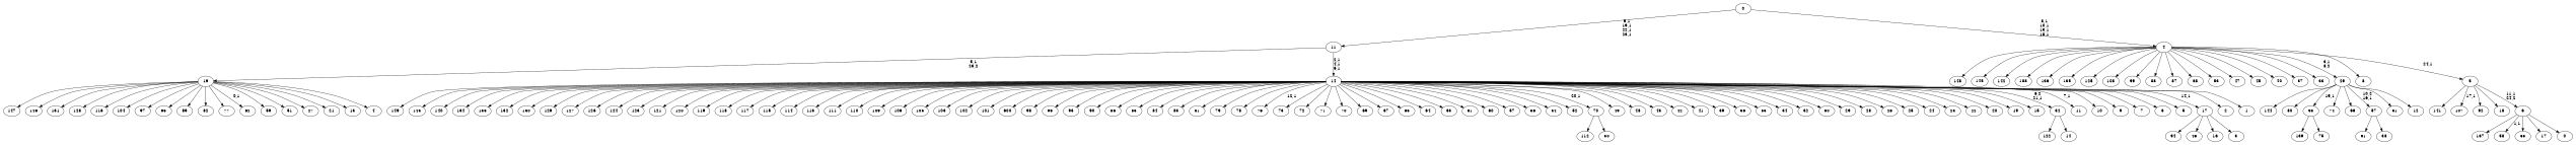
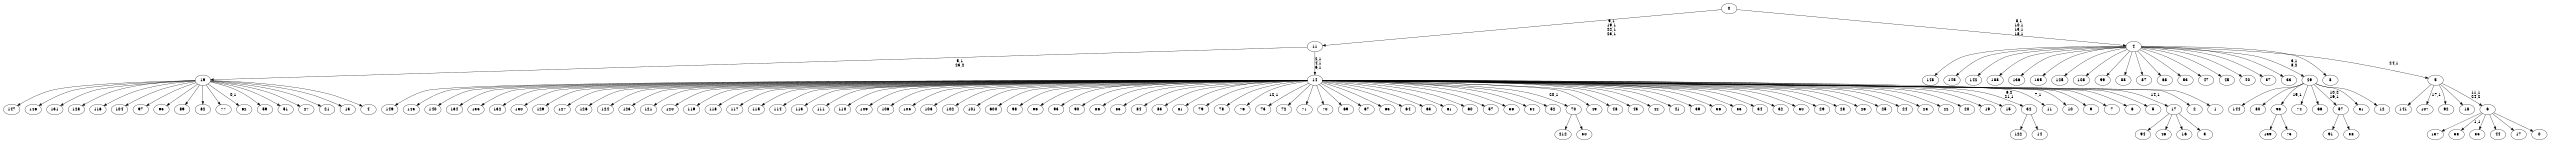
  digraph {
    n1 [label=149]
    n2 [label=148]
    n3 [label=147]
    n4 [label=146]
    n5 [label=145]
    n6 [label=144]
    n7 [label=143]
    n8 [label=142]
    n9 [label=141]
    n10 [label=140]
    n11 [label=139]
    n12 [label=188]
    n13 [label=137]
    n14 [label=136]
    n15 [label=135]
    n16 [label=134]
    n17 [label=133]
    n18 [label=132]
    n19 [label=131]
    n20 [label=130]
    n21 [label=129]
    n22 [label=128]
    n23 [label=127]
    n24 [label=126]
    n25 [label=125]
    n26 [label=124]
    n27 [label=123]
    n28 [label=122]
    n29 [label=121]
    n30 [label=120]
    n31 [label=119]
    n32 [label=118]
    n33 [label=117]
    n34 [label=116]
    n35 [label=115]
    n36 [label=114]
    n37 [label=113]
-   n38 [label=112]
+   n38 [label=212]
    n39 [label=111]
    n40 [label=110]
    n41 [label=109]
    n42 [label=108]
    n43 [label=107]
    n44 [label=106]
    n45 [label=105]
    n46 [label=104]
    n47 [label=103]
    n48 [label=102]
    n49 [label=101]
    n50 [label=600]
    n51 [label=99]
    n52 [label=98]
    n53 [label=97]
    n54 [label=96]
    n55 [label=95]
    n56 [label=94]
    n57 [label=93]
    n58 [label=92]
    n59 [label=91]
    n60 [label=90]
    n61 [label=89]
    n62 [label=88]
    n63 [label=87]
    n64 [label=86]
    n65 [label=85]
    n66 [label=84]
    n67 [label=83]
    n68 [label=82]
    n69 [label=81]
    n70 [label=80]
    n71 [label=79]
    n72 [label=78]
    n73 [label=77]
    n74 [label=76]
    n75 [label=75]
    98
    n77 [label=74]
    n78 [label=73]
    n79 [label=72]
    n80 [label=71]
    n81 [label=70]
    n82 [label=69]
    n83 [label=68]
    n84 [label=67]
    n85 [label=66]
    n86 [label=65]
    n87 [label=64]
    n88 [label=63]
    n89 [label=62]
    n90 [label=61]
    n91 [label=60]
    n92 [label=59]
    n93 [label=58]
    n94 [label=57]
    n95 [label=56]
    n96 [label=55]
    n97 [label=54]
    n98 [label=53]
    n99 [label=52]
    n100 [label=51]
    n101 [label=50]
    70
    n103 [label=49]
    n104 [label=48]
    n105 [label=47]
    n106 [label=46]
    n107 [label=45]
+   n108 [label=44]
    n109 [label=43]
    n110 [label=42]
    n111 [label=41]
    n112 [label=40]
    n113 [label=39]
    n114 [label=38]
    57
    n116 [label=37]
    n117 [label=36]
    n118 [label=35]
    n119 [label=34]
    n120 [label=33]
    n121 [label=32]
    n122 [label=31]
    n123 [label=30]
    n124 [label=29]
    n125 [label=28]
    n126 [label=27]
    n127 [label=26]
    n128 [label=25]
    n129 [label=24]
    n130 [label=23]
    n131 [label=22]
    n132 [label=21]
    n133 [label=20]
    n134 [label=19]
    n135 [label=18]
    n136 [label=17]
    n137 [label=16]
    n138 [label=15]
    n139 [label=14]
    32
    n141 [label=13]
    n142 [label=12]
    29
    n144 [label=11]
    n145 [label=10]
    n146 [label=9]
    n147 [label=8]
    n148 [label=7]
    n149 [label=6]
    n150 [label=5]
    n151 [label=4]
    19
    n153 [label=3]
    17
    n155 [label=2]
    n156 [label=1]
    14
    11
    n159 [label=0]
    6
    5
    4
    0
    98 -> n11
    98 -> n75
    70 -> n38
    70 -> n101
    57 -> n59
    57 -> n114
    32 -> n28
    32 -> n139
    29 -> n6
    29 -> n70
    29 -> 98 [label="15,1"]
    29 -> n77
    29 -> n85
    29 -> 57 [label="10,2\n16,1"]
    29 -> n122
    29 -> n142
    19 -> n3
    19 -> n4
    19 -> n19
    19 -> n22
    19 -> n34
    19 -> n46
    19 -> n53
    19 -> n55
    19 -> n61
    19 -> n68
    19 -> n73
    19 -> n89 [label="0,1"]
    19 -> n92
    19 -> n100
    19 -> n126
    19 -> n132
    19 -> n141
    19 -> n151
    17 -> n56
    17 -> n106
    17 -> n137
    17 -> n153
    14 -> n1
    14 -> n7
    14 -> n10
    14 -> n16
    14 -> n17
    14 -> n18
    14 -> n20
    14 -> n21
    14 -> n23
    14 -> n24
    14 -> n26
    14 -> n27
    14 -> n29
    14 -> n30
    14 -> n31
    14 -> n32
    14 -> n33
    14 -> n35
    14 -> n36
    14 -> n37
    14 -> n39
    14 -> n40
    14 -> n41
    14 -> n44
    14 -> n45
    14 -> n47
    14 -> n48
    14 -> n49
    14 -> n50
    14 -> n52
    14 -> n54
    14 -> n57
    14 -> n60
    14 -> n64
    14 -> n65
    14 -> n66
    14 -> n67
    14 -> n69
    14 -> n71
    14 -> n72
    14 -> n74 [label="12,1"]
    14 -> n78
    14 -> n79
    14 -> n80
    14 -> n81
    14 -> n82
    14 -> n84
    14 -> n86
    14 -> n87
    14 -> n88
    14 -> n90
    14 -> n91
    14 -> n94
    14 -> n95
    14 -> n97
    14 -> n99
    14 -> 70 [label="20,1"]
    14 -> n103
    14 -> n104
    14 -> n109
    14 -> n110
    14 -> n111
    14 -> n113
    14 -> n117
    14 -> n118
    14 -> n119
    14 -> n121
    14 -> n123
    14 -> n124
    14 -> n125
    14 -> n127
    14 -> n128
    14 -> n129
    14 -> n130
    14 -> n131
    14 -> n133
    14 -> n134
    14 -> n138
    14 -> 32 [label="6,2\n21,1"]
    14 -> n144 [label="7,1"]
    14 -> n145
    14 -> n146
    14 -> n148
    14 -> n149
    14 -> n150
    14 -> 17 [label="14,1"]
    14 -> n155
    14 -> n156
    11 -> 19 [label="5,1\n23,2"]
    11 -> 14 [label="2,1\n4,1\n6,1"]
    6 -> n13
    6 -> n93 [label="1,1"]
    6 -> n96
+   6 -> n108
    6 -> n136
    6 -> n159
    5 -> n9
    5 -> n43 [label="17,1"]
    5 -> n58
    5 -> n135
    5 -> 6 [label="11,1\n24,2"]
    4 -> n2
    4 -> n5
    4 -> n8
    4 -> n12
    4 -> n14
    4 -> n15
    4 -> n25
    4 -> n42
    4 -> n51
    4 -> n62
    4 -> n63
    4 -> n83
    4 -> n98
    4 -> n105
    4 -> n107
    4 -> n112
    4 -> n116
    4 -> n120
    4 -> 29 [label="3,1\n8,2"]
    4 -> n147
    4 -> 5 [label="24,1"]
    0 -> 11 [label="9,1\n19,1\n22,1\n23,1"]
    0 -> 4 [label="8,1\n10,1\n13,1\n18,1"]
  }
